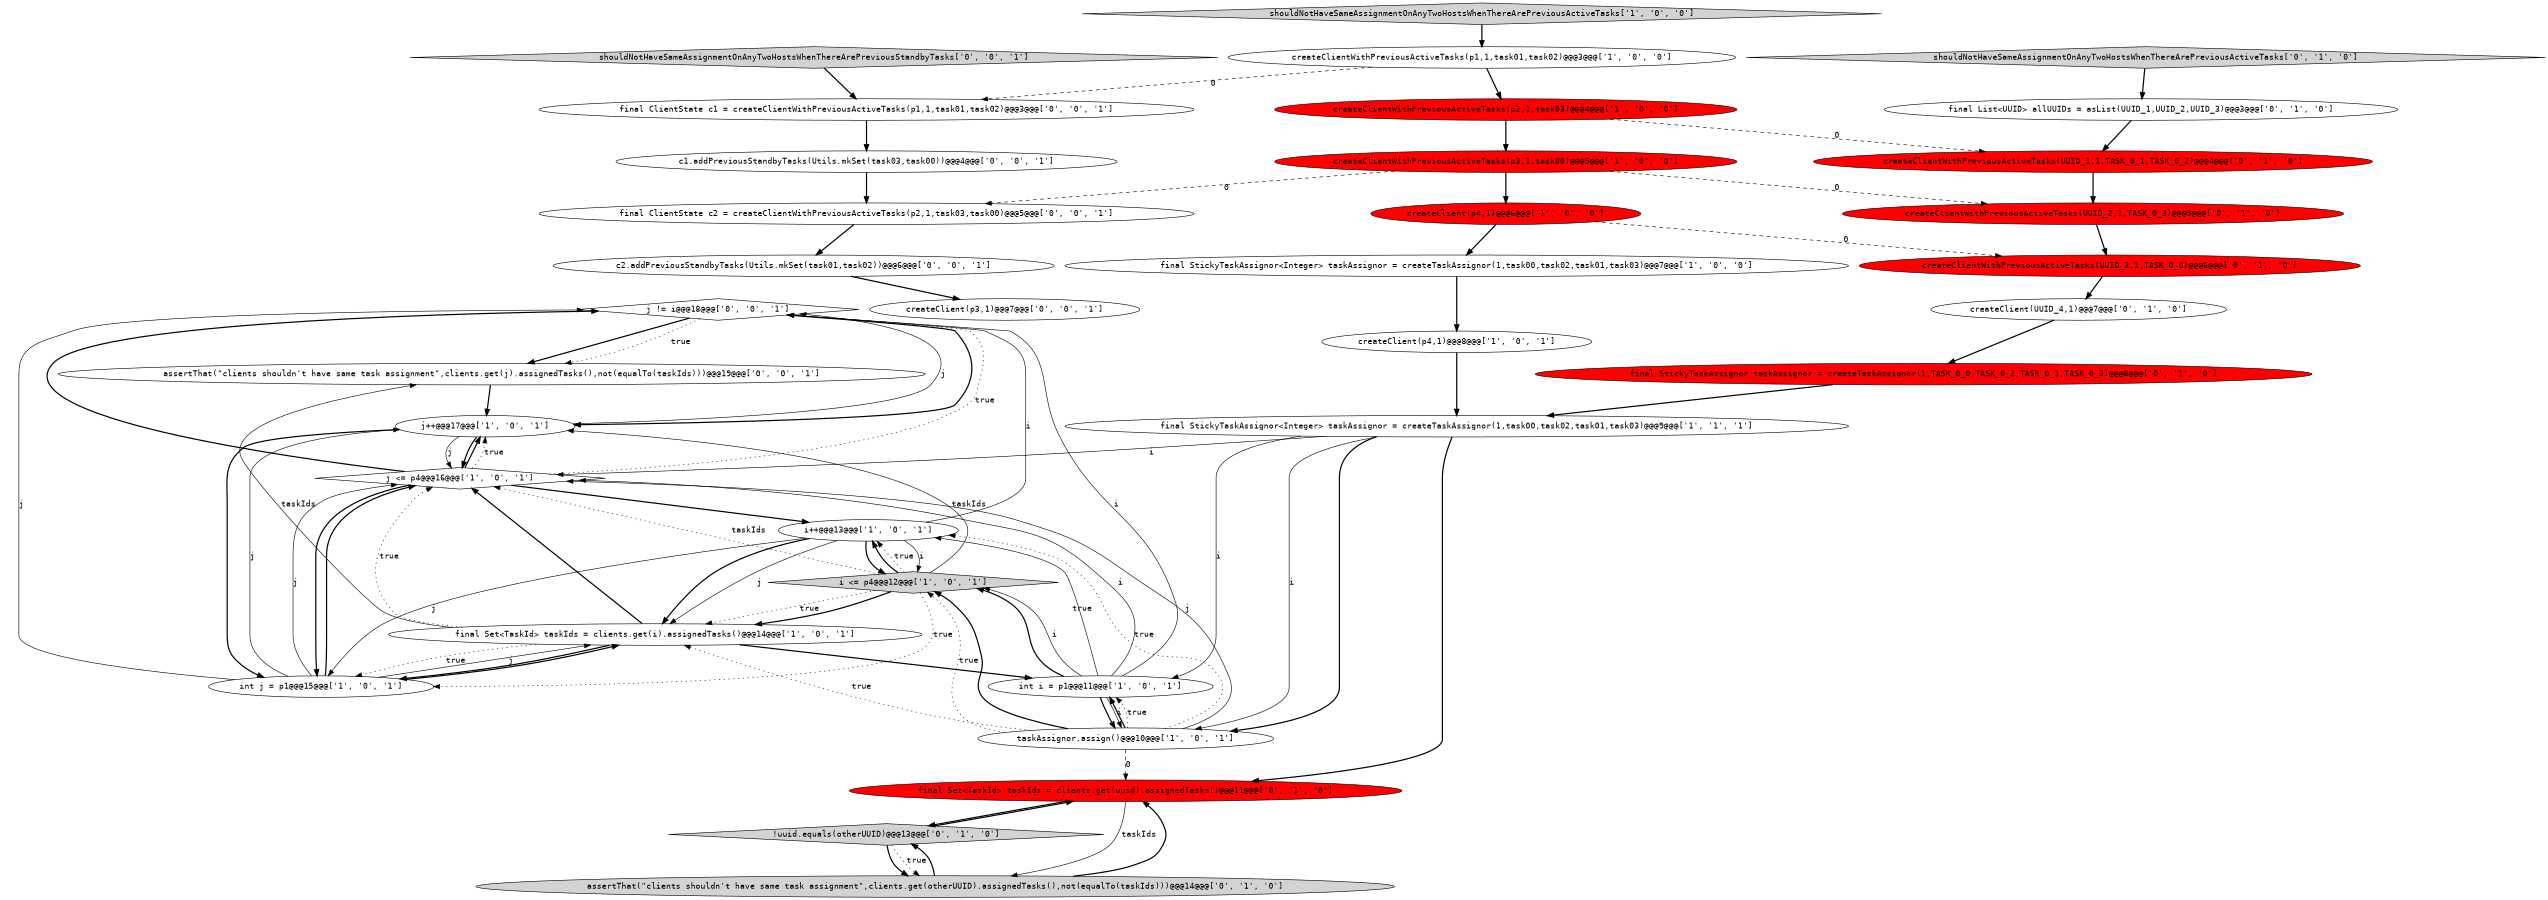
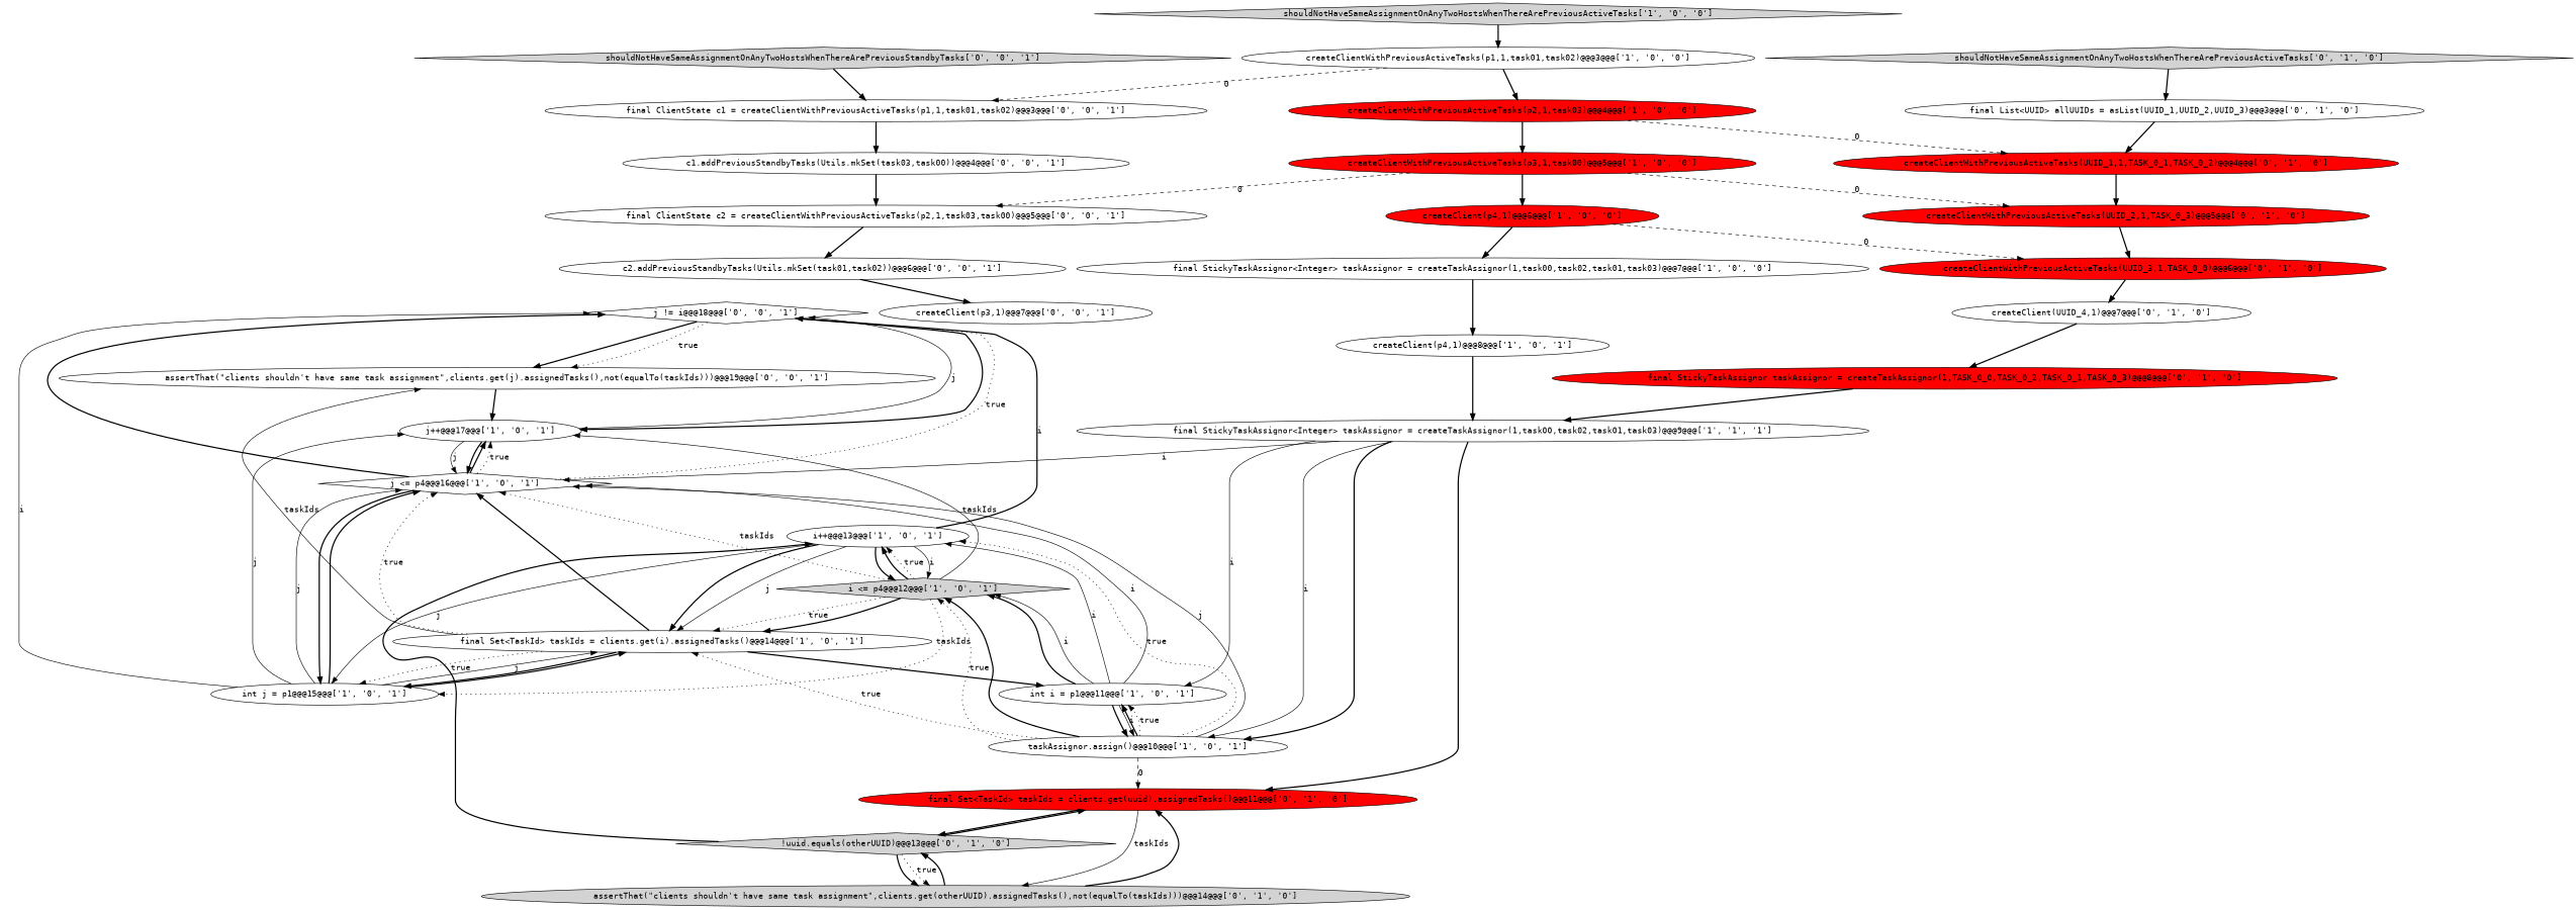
  digraph {
    fontname="DejaVu Sans Mono"
    node [fillcolor=white fontname="DejaVu Sans Mono" shape=ellipse style=filled]
    edge [fontname="DejaVu Sans Mono" style=bold]
    n1 [label="j != i@@@18@@@['0', '0', '1']" shape=diamond]
    n2 [label="assertThat(\"clients shouldn't have same task assignment\",clients.get(j).assignedTasks(),not(equalTo(taskIds)))@@@19@@@['0', '0', '1']"]
    n3 [label="j++@@@17@@@['1', '0', '1']"]
    n4 [label="int j = p1@@@15@@@['1', '0', '1']"]
    n5 [label="j <= p4@@@16@@@['1', '0', '1']" shape=diamond]
    n6 [label="final Set<TaskId> taskIds = clients.get(i).assignedTasks()@@@14@@@['1', '0', '1']"]
    n7 [label="int i = p1@@@11@@@['1', '0', '1']"]
    n8 [label="i++@@@13@@@['1', '0', '1']"]
    n9 [fillcolor=lightgray label="i <= p4@@@12@@@['1', '0', '1']" shape=diamond]
    n10 [label="taskAssignor.assign()@@@10@@@['1', '0', '1']"]
    n11 [fillcolor=lightgray label="!uuid.equals(otherUUID)@@@13@@@['0', '1', '0']" shape=diamond]
    n12 [fillcolor=lightgray label="assertThat(\"clients shouldn't have same task assignment\",clients.get(otherUUID).assignedTasks(),not(equalTo(taskIds)))@@@14@@@['0', '1', '0']"]
    n13 [fillcolor=red label="final Set<TaskId> taskIds = clients.get(uuid).assignedTasks()@@@11@@@['0', '1', '0']"]
    n14 [fillcolor=lightgray label="shouldNotHaveSameAssignmentOnAnyTwoHostsWhenThereArePreviousStandbyTasks['0', '0', '1']" shape=diamond]
    n15 [label="final ClientState c1 = createClientWithPreviousActiveTasks(p1,1,task01,task02)@@@3@@@['0', '0', '1']"]
    n16 [label="c1.addPreviousStandbyTasks(Utils.mkSet(task03,task00))@@@4@@@['0', '0', '1']"]
    n17 [label="final ClientState c2 = createClientWithPreviousActiveTasks(p2,1,task03,task00)@@@5@@@['0', '0', '1']"]
    n18 [fillcolor=red label="createClientWithPreviousActiveTasks(UUID_3,1,TASK_0_0)@@@6@@@['0', '1', '0']"]
    n19 [label="createClient(UUID_4,1)@@@7@@@['0', '1', '0']"]
    n20 [fillcolor=red label="final StickyTaskAssignor taskAssignor = createTaskAssignor(1,TASK_0_0,TASK_0_2,TASK_0_1,TASK_0_3)@@@8@@@['0', '1', '0']"]
    n21 [fillcolor=red label="createClientWithPreviousActiveTasks(p2,1,task03)@@@4@@@['1', '0', '0']"]
    n22 [fillcolor=red label="createClientWithPreviousActiveTasks(p3,1,task00)@@@5@@@['1', '0', '0']"]
    n23 [fillcolor=red label="createClientWithPreviousActiveTasks(UUID_1,1,TASK_0_1,TASK_0_2)@@@4@@@['0', '1', '0']"]
    n24 [fillcolor=red label="createClient(p4,1)@@@6@@@['1', '0', '0']"]
    n25 [fillcolor=red label="createClientWithPreviousActiveTasks(UUID_2,1,TASK_0_3)@@@5@@@['0', '1', '0']"]
    n26 [label="final StickyTaskAssignor<Integer> taskAssignor = createTaskAssignor(1,task00,task02,task01,task03)@@@7@@@['1', '0', '0']"]
    n27 [label="c2.addPreviousStandbyTasks(Utils.mkSet(task01,task02))@@@6@@@['0', '0', '1']"]
    n28 [label="final StickyTaskAssignor<Integer> taskAssignor = createTaskAssignor(1,task00,task02,task01,task03)@@@9@@@['1', '1', '1']"]
    n29 [label="createClient(p4,1)@@@8@@@['1', '0', '1']"]
    n30 [label="createClient(p3,1)@@@7@@@['0', '0', '1']"]
    n31 [label="final List<UUID> allUUIDs = asList(UUID_1,UUID_2,UUID_3)@@@3@@@['0', '1', '0']"]
    n32 [label="createClientWithPreviousActiveTasks(p1,1,task01,task02)@@@3@@@['1', '0', '0']"]
    n33 [fillcolor=lightgray label="shouldNotHaveSameAssignmentOnAnyTwoHostsWhenThereArePreviousActiveTasks['1', '0', '0']" shape=diamond]
    n34 [fillcolor=lightgray label="shouldNotHaveSameAssignmentOnAnyTwoHostsWhenThereArePreviousActiveTasks['0', '1', '0']" shape=diamond]
    n1 -> n2
    n1 -> n2 [label=true style=dotted]
    n1 -> n3
    n2 -> n3
    n3 -> n1 [label=j style=solid]
-   n3 -> n4
    n3 -> n5 [label=j style=solid]
    n3 -> n5
-   n4 -> n1 [label=j style=solid]
+   n4 -> n1 [label=i style=solid]
    n4 -> n3 [label=j style=solid]
    n4 -> n5
    n4 -> n5 [label=j style=solid]
    n4 -> n6 [label=j style=solid]
    n4 -> n6
    n5 -> n1 [label=true style=dotted]
    n5 -> n1
    n5 -> n3
    n5 -> n3 [label=true style=dotted]
    n5 -> n4
-   n5 -> n8
+   n11 -> n8
    n6 -> n2 [label=taskIds style=solid]
    n6 -> n4
    n6 -> n4 [label=true style=dotted]
    n6 -> n5 [label=true style=dotted]
    n6 -> n5
    n6 -> n7
-   n7 -> n1 [label=i style=solid]
    n7 -> n5 [label=i style=solid]
-   n7 -> n8 [label=true style=solid]
+   n7 -> n8 [label=i style=solid]
    n7 -> n9
    n7 -> n9 [label=i style=solid]
    n7 -> n10
    n7 -> n10 [label=i style=solid]
-   n8 -> n1 [label=i style=solid]
+   n8 -> n1 [label=i]
    n8 -> n4 [label=j style=solid]
    n8 -> n6 [label=j style=solid]
    n8 -> n6
    n8 -> n9 [label=i style=solid]
    n8 -> n9
    n9 -> n3 [label=taskIds style=solid]
-   n9 -> n4 [label=true style=dotted]
+   n9 -> n4 [label=taskIds style=dotted]
    n9 -> n5 [label=taskIds style=dotted]
    n9 -> n6 [label=true style=dotted]
    n9 -> n6
    n9 -> n8
    n9 -> n8 [label=true style=dotted]
    n10 -> n5 [label=j style=solid]
    n10 -> n6 [label=true style=dotted]
    n10 -> n7
    n10 -> n7 [label=true style=dotted]
    n10 -> n8 [label=true style=dotted]
    n10 -> n9 [label=true style=dotted]
    n10 -> n9
    n10 -> n13 [label=0 style=dashed]
    n11 -> n12
    n11 -> n12 [label=true style=dotted]
    n11 -> n13
    n12 -> n11
    n12 -> n13
    n13 -> n11
    n13 -> n12 [label=taskIds style=solid]
    n14 -> n15
    n15 -> n16
    n16 -> n17
    n17 -> n27
    n18 -> n19
    n19 -> n20
    n20 -> n28
    n21 -> n22
    n21 -> n23 [label=0 style=dashed]
    n22 -> n17 [label=0 style=dashed]
    n22 -> n24
    n22 -> n25 [label=0 style=dashed]
    n23 -> n25
    n24 -> n18 [label=0 style=dashed]
    n24 -> n26
    n25 -> n18
    n26 -> n29
    n27 -> n30
    n28 -> n5 [label=i style=solid]
    n28 -> n7 [label=i style=solid]
    n28 -> n10 [label=i style=solid]
    n28 -> n10
    n28 -> n13
    n29 -> n28
    n31 -> n23
    n32 -> n15 [label=0 style=dashed]
    n32 -> n21
    n33 -> n32
    n34 -> n31
  }
